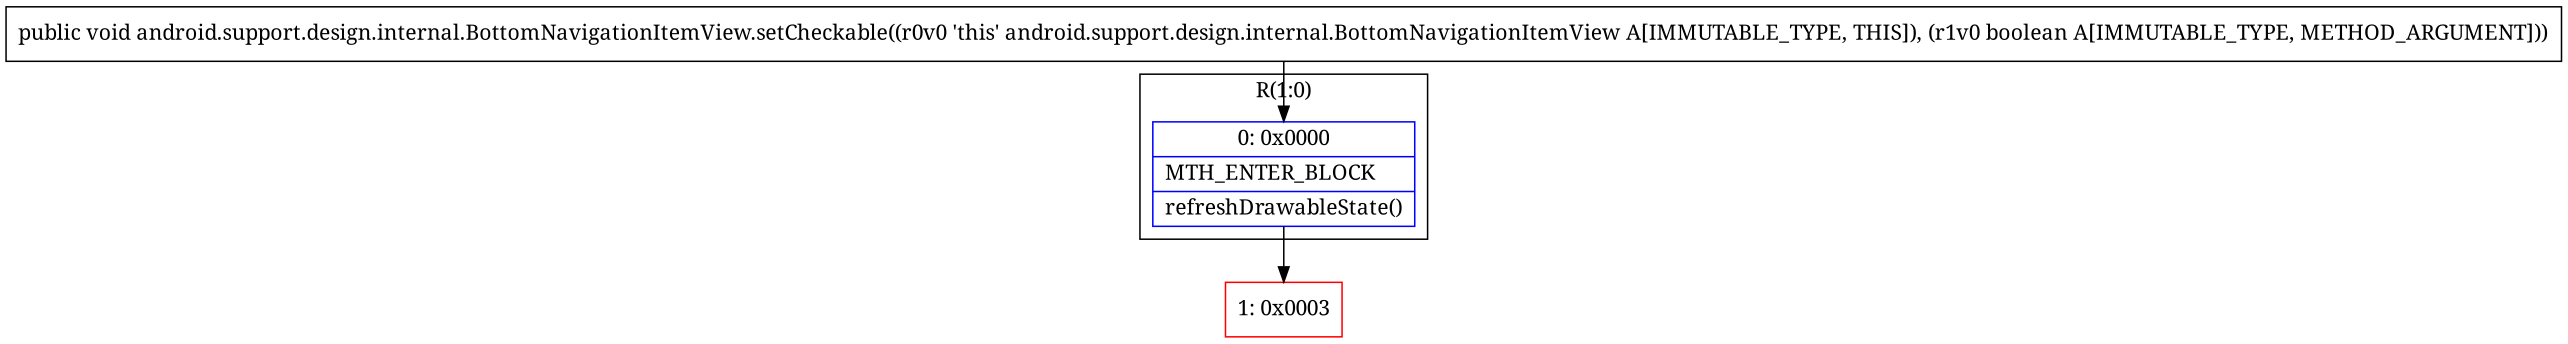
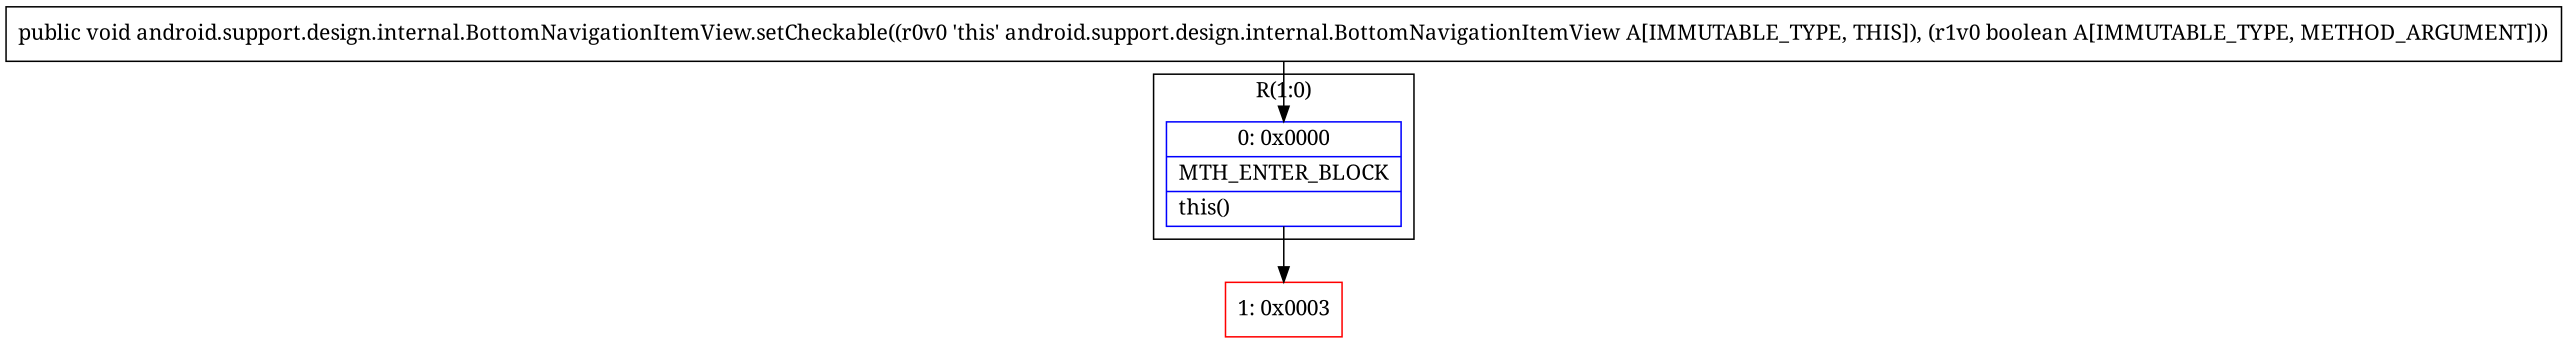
  digraph {
    fontname="Noto Serif"
    node [shape=record fontname="Noto Serif"]
    edge [fontname="Noto Serif"]
-   n1 [color=blue label="{0\:\ 0x0000|MTH_ENTER_BLOCK\l|refreshDrawableState()\l}"]
+   n1 [color=blue label="{0\:\ 0x0000|MTH_ENTER_BLOCK\l|this()\l}"]
    n2 [color=red label="{1\:\ 0x0003}"]
    n3 [label="{public void android.support.design.internal.BottomNavigationItemView.setCheckable((r0v0 'this' android.support.design.internal.BottomNavigationItemView A[IMMUTABLE_TYPE, THIS]), (r1v0 boolean A[IMMUTABLE_TYPE, METHOD_ARGUMENT])) }"]
    subgraph cluster_1 {
      label="R(1:0)"
      n1
    }
    n1 -> n2
    n3 -> n1
  }
